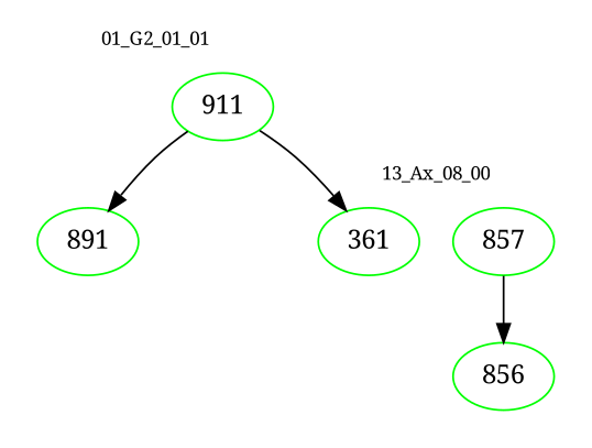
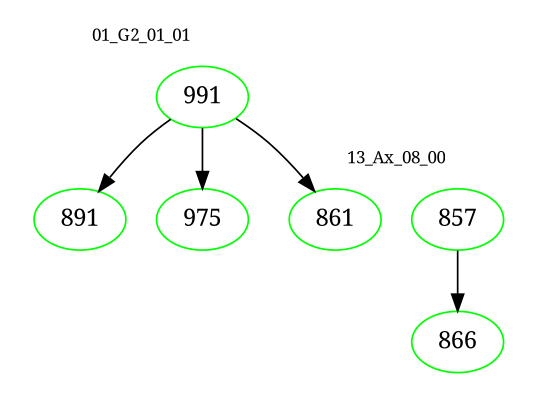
  digraph {
    fontname="Noto Serif"
    node [color=green fontname="Noto Serif"]
    edge [color=black fontname="Noto Serif"]
    n1 [label=857]
-   n2 [label=856]
-   n3 [label=361]
-   n4 [label=911]
+   n2 [label=866]
+   n3 [label=861]
+   n4 [label=991]
    n5 [label=891]
+   n6 [label=975]
    subgraph cluster_1 {
      color=white
      fontsize=10
      label="13_Ax_08_00"
      n1
      n2
      n3
    }
    subgraph cluster_2 {
      color=white
      fontsize=10
      label="01_G2_01_01"
      n4
      n5
+     n6
    }
    n1 -> n2
    n4 -> n3
    n4 -> n5
+   n4 -> n6
  }
